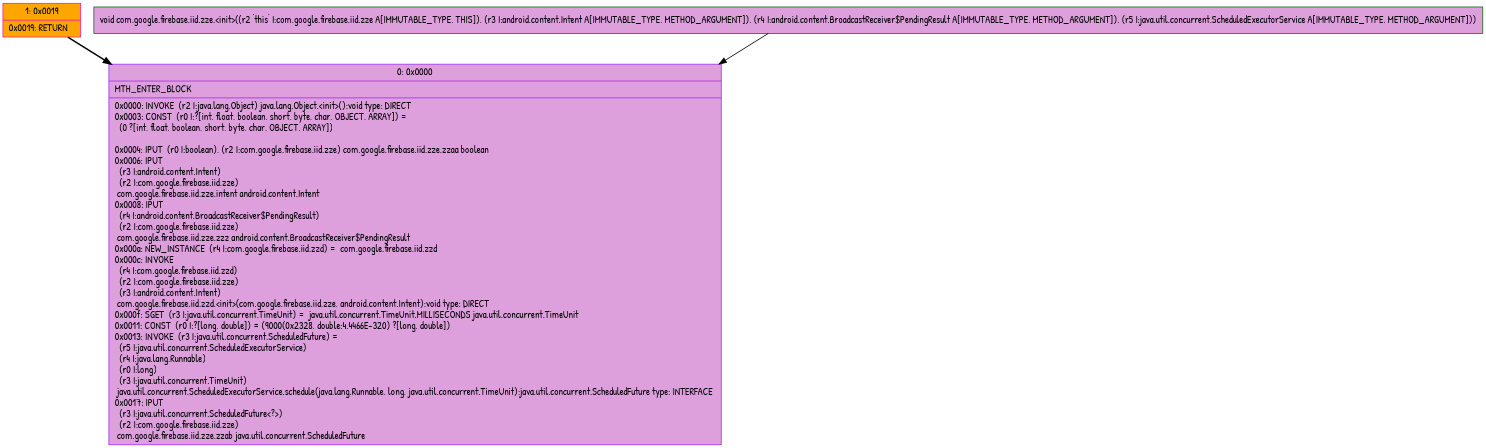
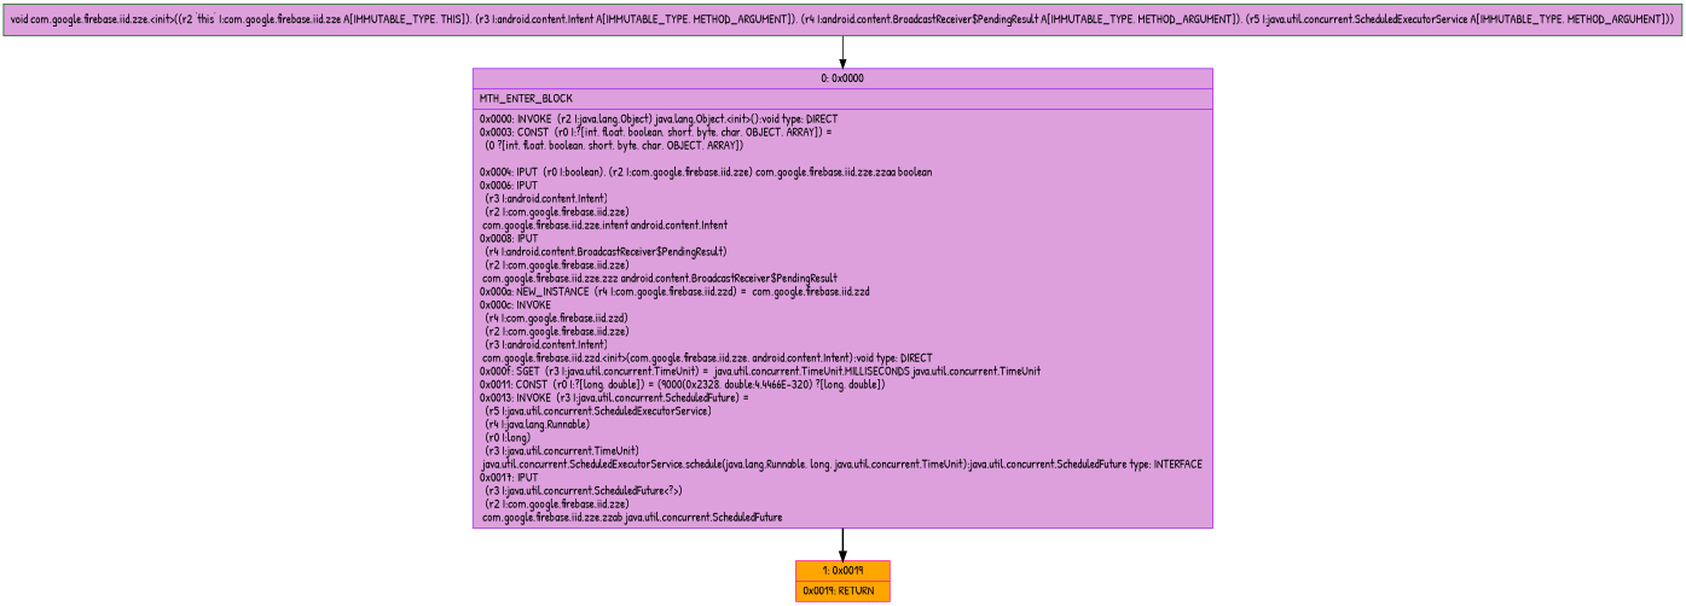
  digraph {
    fontname="Patrick Hand"
    node [shape=record style=filled fillcolor=plum fontname="Patrick Hand"]
    edge [fontname="Patrick Hand"]
    n1 [label="{0\:\ 0x0000|MTH_ENTER_BLOCK\l|0x0000: INVOKE  (r2 I:java.lang.Object) java.lang.Object.\<init\>():void type: DIRECT \l0x0003: CONST  (r0 I:?[int, float, boolean, short, byte, char, OBJECT, ARRAY]) = \l  (0 ?[int, float, boolean, short, byte, char, OBJECT, ARRAY])\l \l0x0004: IPUT  (r0 I:boolean), (r2 I:com.google.firebase.iid.zze) com.google.firebase.iid.zze.zzaa boolean \l0x0006: IPUT  \l  (r3 I:android.content.Intent)\l  (r2 I:com.google.firebase.iid.zze)\l com.google.firebase.iid.zze.intent android.content.Intent \l0x0008: IPUT  \l  (r4 I:android.content.BroadcastReceiver$PendingResult)\l  (r2 I:com.google.firebase.iid.zze)\l com.google.firebase.iid.zze.zzz android.content.BroadcastReceiver$PendingResult \l0x000a: NEW_INSTANCE  (r4 I:com.google.firebase.iid.zzd) =  com.google.firebase.iid.zzd \l0x000c: INVOKE  \l  (r4 I:com.google.firebase.iid.zzd)\l  (r2 I:com.google.firebase.iid.zze)\l  (r3 I:android.content.Intent)\l com.google.firebase.iid.zzd.\<init\>(com.google.firebase.iid.zze, android.content.Intent):void type: DIRECT \l0x000f: SGET  (r3 I:java.util.concurrent.TimeUnit) =  java.util.concurrent.TimeUnit.MILLISECONDS java.util.concurrent.TimeUnit \l0x0011: CONST  (r0 I:?[long, double]) = (9000(0x2328, double:4.4466E\-320) ?[long, double]) \l0x0013: INVOKE  (r3 I:java.util.concurrent.ScheduledFuture) = \l  (r5 I:java.util.concurrent.ScheduledExecutorService)\l  (r4 I:java.lang.Runnable)\l  (r0 I:long)\l  (r3 I:java.util.concurrent.TimeUnit)\l java.util.concurrent.ScheduledExecutorService.schedule(java.lang.Runnable, long, java.util.concurrent.TimeUnit):java.util.concurrent.ScheduledFuture type: INTERFACE \l0x0017: IPUT  \l  (r3 I:java.util.concurrent.ScheduledFuture\<?\>)\l  (r2 I:com.google.firebase.iid.zze)\l com.google.firebase.iid.zze.zzab java.util.concurrent.ScheduledFuture \l}" color=purple]
    n2 [label="{1\:\ 0x0019|0x0019: RETURN   \l}" fillcolor=orange color=deeppink]
    n3 [label="{void com.google.firebase.iid.zze.\<init\>((r2 'this' I:com.google.firebase.iid.zze A[IMMUTABLE_TYPE, THIS]), (r3 I:android.content.Intent A[IMMUTABLE_TYPE, METHOD_ARGUMENT]), (r4 I:android.content.BroadcastReceiver$PendingResult A[IMMUTABLE_TYPE, METHOD_ARGUMENT]), (r5 I:java.util.concurrent.ScheduledExecutorService A[IMMUTABLE_TYPE, METHOD_ARGUMENT])) }" color=darkgreen]
-   n2 -> n1 [style=bold]
+   n1 -> n2 [style=bold]
    n3 -> n1 [style=solid]
  }
